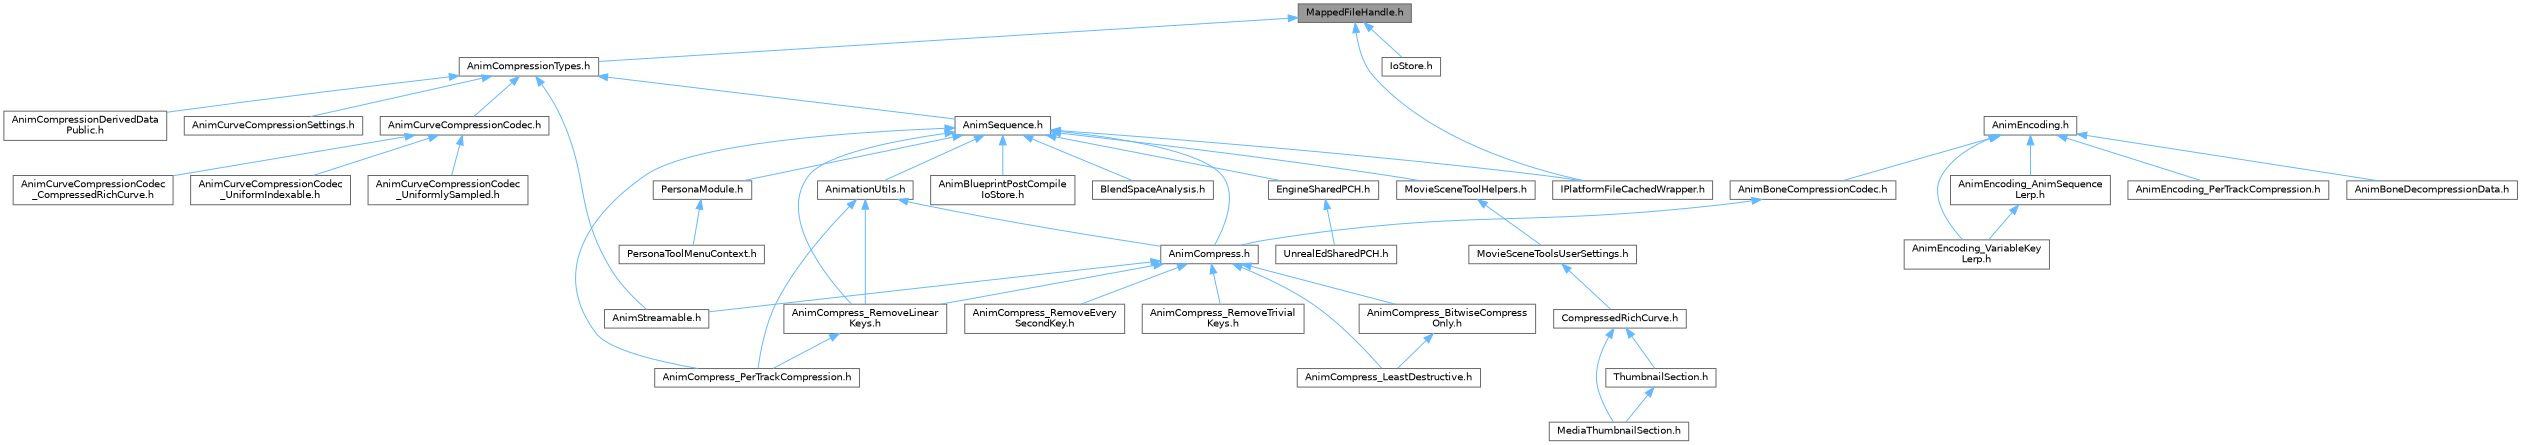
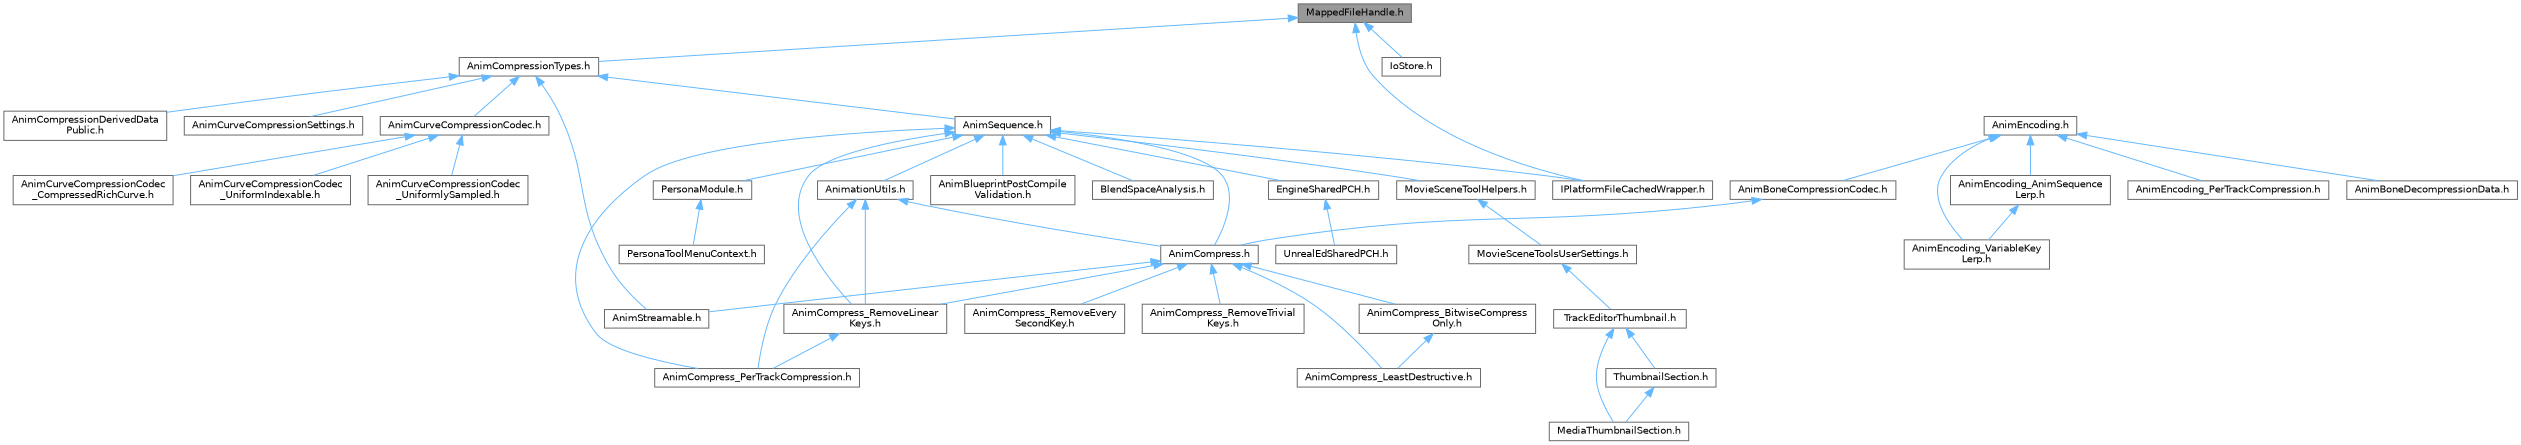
  digraph {
    node [color=grey40 fillcolor=white fontname=Helvetica fontsize=10 shape=box style=filled]
    edge [color=steelblue1 dir=back fontname=Helvetica fontsize=10 labelfontname=Helvetica labelfontsize=10 style=solid]
    n1 [color=gray40 fillcolor=grey60 fontcolor=black height=0.2 label="MappedFileHandle.h" width=0.4]
    n2 [height=0.2 label="AnimCompressionTypes.h" width=0.4]
    n3 [height=0.2 label="IPlatformFileCachedWrapper.h" width=0.4]
    n4 [height=0.2 label="IoStore.h" width=0.4]
    n5 [height=0.2 label="AnimStreamable.h" width=0.4]
    n6 [height=0.2 label="AnimCompressionDerivedData\lPublic.h" width=0.4]
    n7 [height=0.2 label="AnimCurveCompressionCodec.h" width=0.4]
    n8 [height=0.2 label="AnimCurveCompressionSettings.h" width=0.4]
    n9 [height=0.2 label="AnimSequence.h" width=0.4]
    n10 [height=0.2 label="AnimBoneCompressionCodec.h" width=0.4]
    n11 [height=0.2 label="AnimCompress.h" width=0.4]
    n12 [height=0.2 label="AnimCurveCompressionCodec\l_CompressedRichCurve.h" width=0.4]
    n13 [height=0.2 label="AnimCurveCompressionCodec\l_UniformIndexable.h" width=0.4]
    n14 [height=0.2 label="AnimCurveCompressionCodec\l_UniformlySampled.h" width=0.4]
    n15 [height=0.2 label="AnimCompress_RemoveLinear\lKeys.h" width=0.4]
    n16 [height=0.2 label="AnimCompress_PerTrackCompression.h" width=0.4]
-   n17 [height=0.2 label="AnimBlueprintPostCompile\lIoStore.h" width=0.4]
+   n17 [height=0.2 label="AnimBlueprintPostCompile\lValidation.h" width=0.4]
    n18 [height=0.2 label="AnimationUtils.h" width=0.4]
    n19 [height=0.2 label="BlendSpaceAnalysis.h" width=0.4]
    n20 [height=0.2 label="EngineSharedPCH.h" width=0.4]
    n21 [height=0.2 label="MovieSceneToolHelpers.h" width=0.4]
    n22 [height=0.2 label="PersonaModule.h" width=0.4]
    n23 [height=0.2 label="AnimCompress_BitwiseCompress\lOnly.h" width=0.4]
    n24 [height=0.2 label="AnimCompress_LeastDestructive.h" width=0.4]
    n25 [height=0.2 label="AnimCompress_RemoveEvery\lSecondKey.h" width=0.4]
    n26 [height=0.2 label="AnimCompress_RemoveTrivial\lKeys.h" width=0.4]
    n27 [height=0.2 label="AnimEncoding.h" width=0.4]
    n28 [height=0.2 label="AnimBoneDecompressionData.h" width=0.4]
    n29 [height=0.2 label="AnimEncoding_AnimSequence\lLerp.h" width=0.4]
    n30 [height=0.2 label="AnimEncoding_VariableKey\lLerp.h" width=0.4]
    n31 [height=0.2 label="AnimEncoding_PerTrackCompression.h" width=0.4]
    n32 [height=0.2 label="UnrealEdSharedPCH.h" width=0.4]
    n33 [height=0.2 label="MovieSceneToolsUserSettings.h" width=0.4]
    n34 [height=0.2 label="PersonaToolMenuContext.h" width=0.4]
-   n35 [height=0.2 label="CompressedRichCurve.h" width=0.4]
+   n35 [height=0.2 label="TrackEditorThumbnail.h" width=0.4]
    n36 [height=0.2 label="MediaThumbnailSection.h" width=0.4]
    n37 [height=0.2 label="ThumbnailSection.h" width=0.4]
    n1 -> n2
    n1 -> n3
    n1 -> n4
    n2 -> n5
    n2 -> n6
    n2 -> n7
    n2 -> n8
    n2 -> n9
    n7 -> n12
    n7 -> n13
    n7 -> n14
    n9 -> n3
    n9 -> n11
    n9 -> n15
    n9 -> n16
    n9 -> n17
    n9 -> n18
    n9 -> n19
    n9 -> n20
    n9 -> n21
    n9 -> n22
    n10 -> n11
    n11 -> n5
    n11 -> n15
    n11 -> n23
    n11 -> n24
    n11 -> n25
    n11 -> n26
    n15 -> n16
    n18 -> n11
    n18 -> n15
    n18 -> n16
    n20 -> n32
    n21 -> n33
    n22 -> n34
    n23 -> n24
    n27 -> n10
    n27 -> n28
    n27 -> n29
    n27 -> n30
    n27 -> n31
    n29 -> n30
    n33 -> n35
    n35 -> n36
    n35 -> n37
    n37 -> n36
  }
